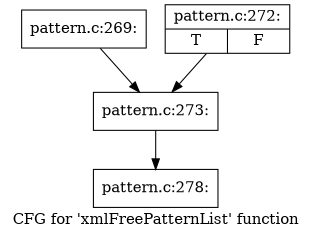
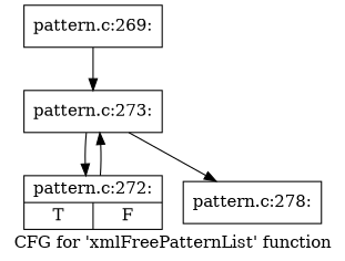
  digraph {
    fontname="DejaVu Serif"
    label="CFG for 'xmlFreePatternList' function"
    node [fontname="DejaVu Serif" shape=record]
    edge [fontname="DejaVu Serif"]
    n1 [label="{pattern.c:269:}"]
    n2 [label="{pattern.c:273:}"]
    n3 [label="{pattern.c:272:|{<s0>T|<s1>F}}"]
    n4 [label="{pattern.c:278:}"]
    n1 -> n2
+   n2 -> n3
    n2 -> n4
    n3 -> n2
  }
